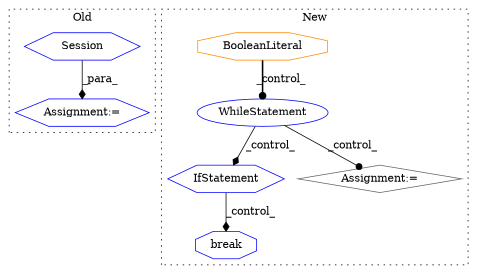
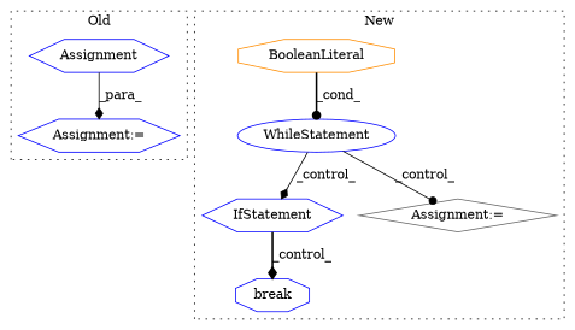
  digraph {
    node [a=7 color=blue l=1 shape=hexagon]
    edge [arrowhead=diamond style=solid]
-   n1 [a=32 l=9 label=Session s=9420]
+   n1 [a=32 l=9 label=Assignment s=9420]
    n2 [label="Assignment:=" s=9408]
    n3 [a=10 l=6 label=break s=9656 shape=octagon]
    n4 [a=25 l="4,2" label=IfStatement s="9601,9606"]
    n5 [a=9 color=darkorange l=4 label=BooleanLiteral s=9326 shape=octagon]
    n6 [a=61 l="7,2" label=WhileStatement s="9319,9330" shape=ellipse]
    n7 [color=gray40 label="Assignment:=" s=9431 shape=diamond]
    subgraph cluster_1 {
      label=Old
      style=dotted
      n1
      n2
    }
    subgraph cluster_2 {
      label=New
      style=dotted
      n3
      n4
      n5
      n6
      n7
    }
    n1 -> n2 [label=_para_]
-   n4 -> n3 [label=_control_]
-   n5 -> n6 [arrowhead=dot label=_control_ style=bold]
+   n4 -> n3 [label=_control_ style=bold]
+   n5 -> n6 [arrowhead=dot label=_cond_ style=bold]
    n6 -> n4 [label=_control_]
    n6 -> n7 [arrowhead=dot label=_control_]
  }
